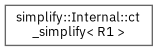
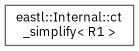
  digraph {
    rankdir=LR
    fontname="IBM Plex Sans"
-   n1 [color=grey40 fillcolor=white fontname="IBM Plex Sans" fontsize=10 height=0.2 label="simplify::Internal::ct\l_simplify\< R1 \>" shape=box style=filled width=0.4]
+   n1 [color=grey40 fillcolor=white fontname="IBM Plex Sans" fontsize=10 height=0.2 label="eastl::Internal::ct\l_simplify\< R1 \>" shape=box style=filled width=0.4]
  }
